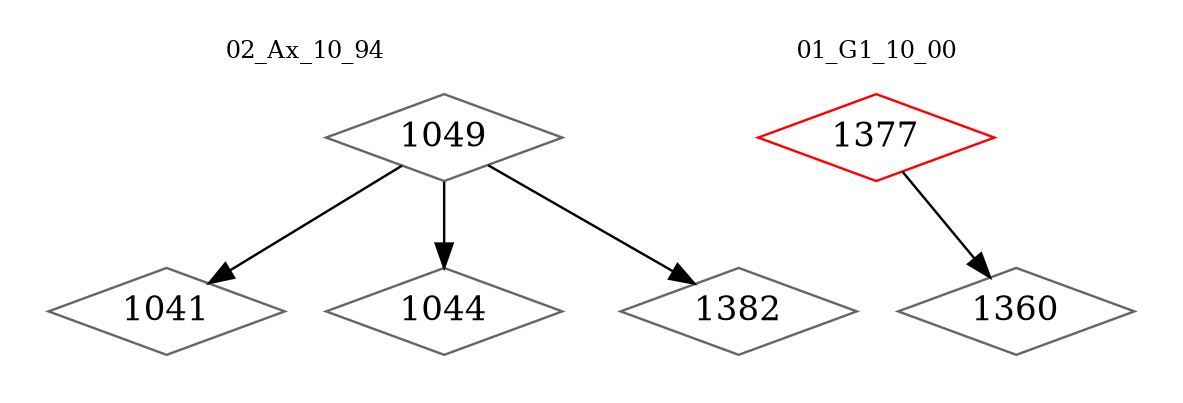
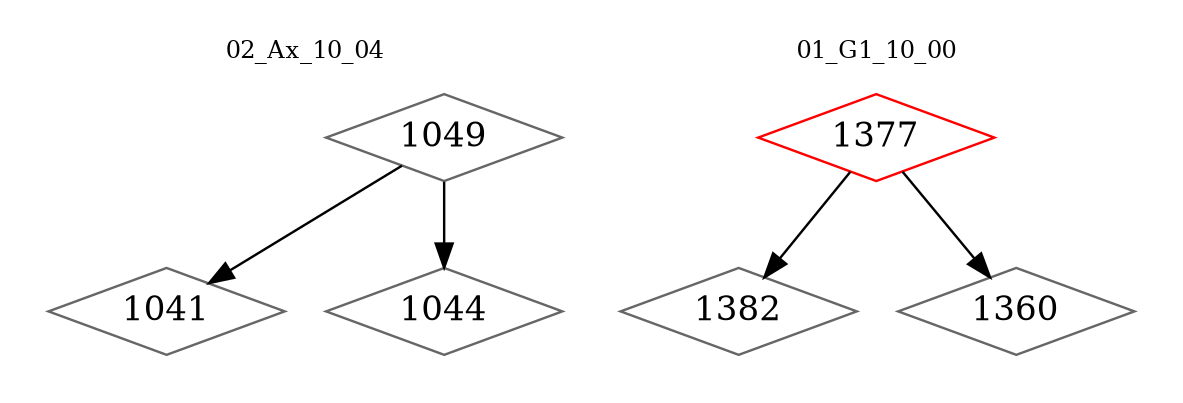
  digraph {
    node [color=gray40 shape=diamond]
    edge [color=black]
    n1 [label=1049]
    n2 [label=1041]
    n3 [label=1044]
    n4 [color=red label=1377]
    n5 [label=1360]
    n6 [label=1382]
    subgraph cluster_1 {
      color=white
      fontsize=10
-     label="02_Ax_10_94"
+     label="02_Ax_10_04"
      n1
      n2
      n3
    }
    subgraph cluster_2 {
      color=white
      fontsize=10
      label="01_G1_10_00"
      n4
      n5
      n6
    }
    n1 -> n2
    n1 -> n3
    n4 -> n5
-   n1 -> n6
+   n4 -> n6
  }
